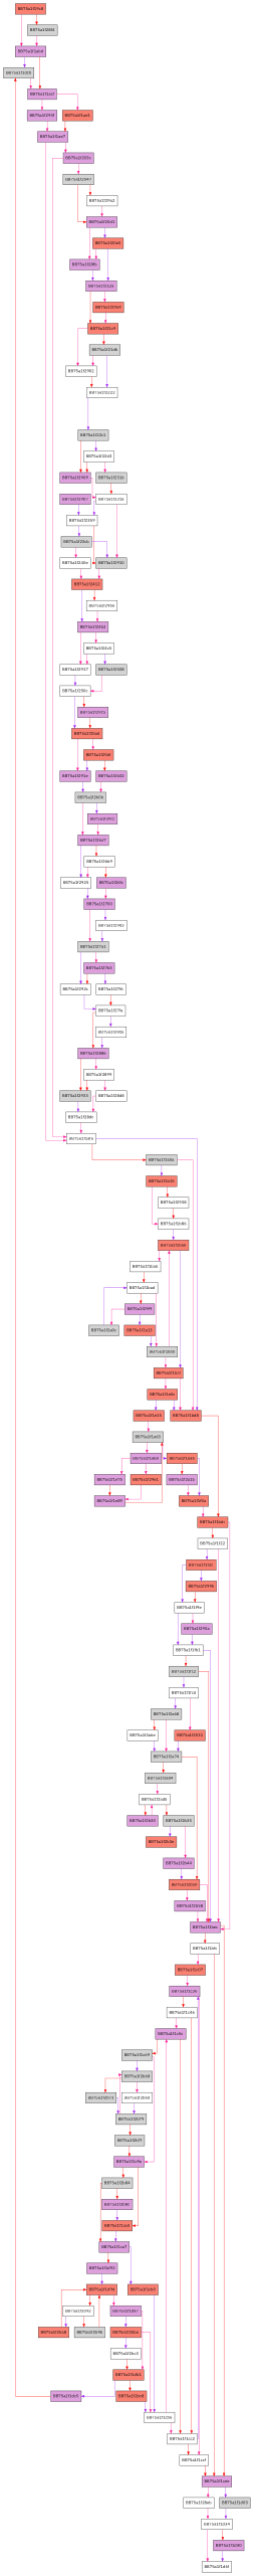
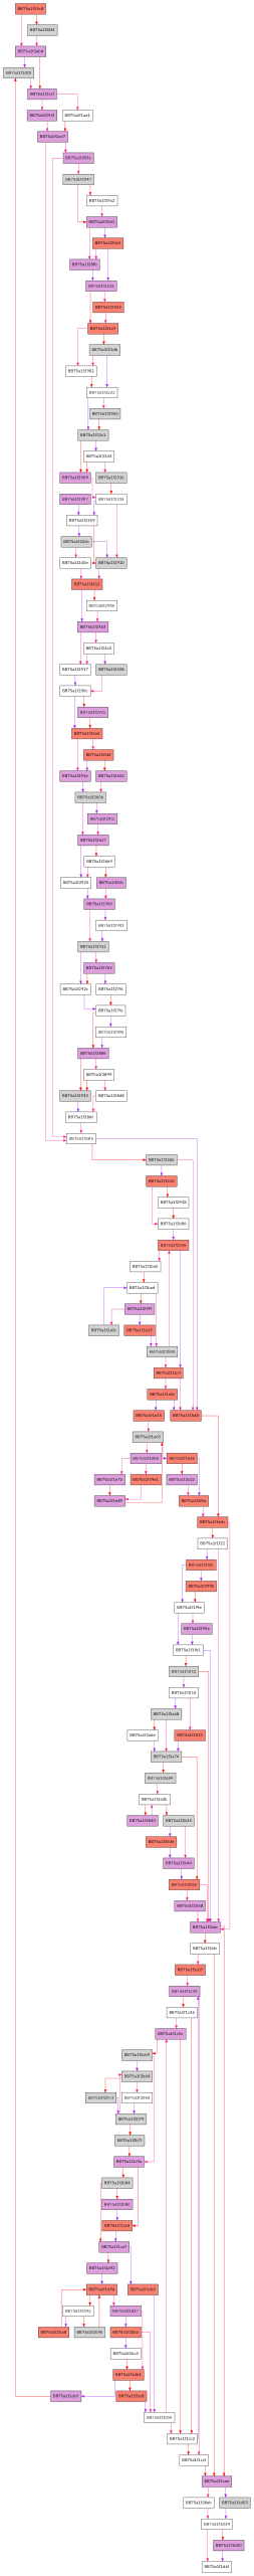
  digraph {
    fontname="IBM Plex Sans"
    splines=ortho
    node [fillcolor=white fontname="IBM Plex Sans" shape=box style=filled]
    edge [color=deeppink fontname="IBM Plex Sans"]
    BB75a1f19c8 [fillcolor=salmon]
    BB75a1f28f4 [fillcolor=lightgrey]
    BB75a1f1abd [fillcolor=plum]
    BB75a1f1dcb [fillcolor=lightgrey]
    BB75a1f1acf [fillcolor=plum]
    BB75a1f293f [fillcolor=plum]
-   BB75a1f1ae1 [fillcolor=salmon]
+   BB75a1f1ae1
    BB75a1f1ae7 [fillcolor=plum]
    BB75a1f203c [fillcolor=plum]
    BB75a1f1afa
    BB75a1f2047 [fillcolor=lightgrey]
    BB75a1f1bd8 [fillcolor=salmon]
    BB75a1f1b0a [fillcolor=lightgrey]
    BB75a1f29a2
    BB75a1f20d1 [fillcolor=plum]
    BB75a1f1bdc [fillcolor=salmon]
    BB75a1f1b15 [fillcolor=salmon]
    BB75a1f1f22
    BB75a1f1bec [fillcolor=plum]
    BB75a1f2938
    BB75a1f1b86
    BB75a1f1ba6 [fillcolor=salmon]
    BB75a1f1bcf [fillcolor=salmon]
    BB75a1f1bab
    BB75a1f1e0c [fillcolor=salmon]
    BB75a1f1bad
    BB75a1f1e15 [fillcolor=salmon]
    BB75a1f29f9 [fillcolor=plum]
    BB75a1f1bbb [fillcolor=lightgrey]
    BB75a1f2a13 [fillcolor=salmon]
    BB75a1f2a0c [fillcolor=lightgrey]
    BB75a1f1e63 [fillcolor=lightgrey]
    BB75a1f1f2d [fillcolor=salmon]
    BB75a1f1cee [fillcolor=plum]
    BB75a1f1bfc
    BB75a1f299b [fillcolor=salmon]
    BB75a1f1f9e
    BB75a1f28eb
    BB75a1f1d03 [fillcolor=lightgrey]
    BB75a1f1c07 [fillcolor=salmon]
    BB75a1f1d34
    BB75a1f1c36 [fillcolor=plum]
    BB75a1f1ccf
    BB75a1f1c46
    BB75a1f1cc2
    BB75a1f1c5d [fillcolor=plum]
    BB75a1f1c69 [fillcolor=lightgrey]
    BB75a1f2b68 [fillcolor=lightgrey]
    BB75a1f1c9a [fillcolor=plum]
    BB75a1f2b73 [fillcolor=lightgrey]
    BB75a1f2b6d
    BB75a1f2b84 [fillcolor=lightgrey]
    BB75a1f1ca4 [fillcolor=salmon]
    BB75a1f2b79 [fillcolor=lightgrey]
    BB75a1f1ca7 [fillcolor=plum]
    BB75a1f2b8d [fillcolor=plum]
    BB75a1f1d92 [fillcolor=plum]
    BB75a1f1cb0 [fillcolor=salmon]
    BB75a1f1d9d [fillcolor=salmon]
    BB75a1f1cb6
    BB75a1f2b92
    BB75a1f1da7 [fillcolor=plum]
    BB75a1f1d6f
    BB75a1f1d40 [fillcolor=plum]
    BB75a1f2ba8 [fillcolor=salmon]
    BB75a1f2b9b [fillcolor=lightgrey]
    BB75a1f2bba [fillcolor=salmon]
    BB75a1f1db1 [fillcolor=salmon]
    BB75a1f2bc3
    BB75a1f2bc8 [fillcolor=salmon]
    BB75a1f1dc5 [fillcolor=plum]
    BB75a1f1ea6 [fillcolor=salmon]
    BB75a1f1e68 [fillcolor=plum]
    BB75a1f2a1b [fillcolor=plum]
    BB75a1f1f0a [fillcolor=salmon]
    BB75a1f29e1 [fillcolor=salmon]
    BB75a1f1e75 [fillcolor=plum]
    BB75a1f1e89 [fillcolor=plum]
    BB75a1f295a [fillcolor=plum]
    BB75a1f1fb1
    BB75a1f1fc2 [fillcolor=lightgrey]
    BB75a1f1fcd
    BB75a1f2a68 [fillcolor=lightgrey]
    BB75a1f2031 [fillcolor=salmon]
    BB75a1f2a74 [fillcolor=lightgrey]
    BB75a1f2a6e
    BB75a1f2b50 [fillcolor=salmon]
    BB75a1f2a84 [fillcolor=lightgrey]
    BB75a1f2b58 [fillcolor=plum]
    BB75a1f2adb
    BB75a1f28fb [fillcolor=plum]
    BB75a1f20e3 [fillcolor=salmon]
    BB75a1f212a [fillcolor=plum]
    BB75a1f29a9 [fillcolor=salmon]
    BB75a1f21c9 [fillcolor=salmon]
    BB75a1f2902
    BB75a1f21db [fillcolor=lightgrey]
    BB75a1f2222
+   BB75a1f29b0 [fillcolor=lightgrey]
    BB75a1f22c1 [fillcolor=lightgrey]
    BB75a1f2909 [fillcolor=plum]
    BB75a1f22d3
    BB75a1f231a
    BB75a1f2316 [fillcolor=lightgrey]
    BB75a1f23b9
    BB75a1f2910 [fillcolor=lightgrey]
    BB75a1f29b7 [fillcolor=plum]
    BB75a1f23cb [fillcolor=lightgrey]
    BB75a1f2412 [fillcolor=salmon]
    BB75a1f240e
    BB75a1f29be
    BB75a1f24b3 [fillcolor=plum]
    BB75a1f2917
    BB75a1f24c5
    BB75a1f250c
    BB75a1f2508 [fillcolor=lightgrey]
    BB75a1f29c5 [fillcolor=plum]
    BB75a1f25ad [fillcolor=salmon]
    BB75a1f291e [fillcolor=plum]
    BB75a1f25bf [fillcolor=salmon]
    BB75a1f2606 [fillcolor=lightgrey]
    BB75a1f2602 [fillcolor=plum]
    BB75a1f29cc [fillcolor=plum]
    BB75a1f26a7 [fillcolor=plum]
    BB75a1f2925
    BB75a1f26b9
    BB75a1f2700 [fillcolor=plum]
    BB75a1f26fc [fillcolor=plum]
    BB75a1f29d3
    BB75a1f27a1 [fillcolor=lightgrey]
    BB75a1f292c
    BB75a1f27b3 [fillcolor=plum]
    BB75a1f27fa
    BB75a1f27f6
    BB75a1f29da
    BB75a1f2886 [fillcolor=plum]
    BB75a1f2933 [fillcolor=lightgrey]
    BB75a1f2899
    BB75a1f28dd
    BB75a1f28d8
    BB75a1f2b35 [fillcolor=lightgrey]
    BB75a1f2b30 [fillcolor=plum]
    BB75a1f2b44 [fillcolor=plum]
    BB75a1f2b3e [fillcolor=salmon]
    BB75a1f2b7f [fillcolor=lightgrey]
    BB75a1f19c8 -> BB75a1f28f4 [color=red]
    BB75a1f19c8 -> BB75a1f1abd
    BB75a1f28f4 -> BB75a1f1abd
    BB75a1f1abd -> BB75a1f1dcb [color=purple]
    BB75a1f1abd -> BB75a1f1acf [color=red]
    BB75a1f1dcb -> BB75a1f1acf
    BB75a1f1acf -> BB75a1f293f
    BB75a1f1acf -> BB75a1f1ae1
    BB75a1f293f -> BB75a1f1ae7
    BB75a1f1ae1 -> BB75a1f1ae7 [color=red]
    BB75a1f1ae7 -> BB75a1f203c
    BB75a1f1ae7 -> BB75a1f1afa
    BB75a1f203c -> BB75a1f1afa
    BB75a1f203c -> BB75a1f2047
    BB75a1f1afa -> BB75a1f1bd8 [color=purple]
    BB75a1f1afa -> BB75a1f1b0a [color=red]
    BB75a1f2047 -> BB75a1f29a2 [color=red]
    BB75a1f2047 -> BB75a1f20d1 [color=red]
    BB75a1f1bd8 -> BB75a1f1bdc [color=red]
    BB75a1f1b0a -> BB75a1f1bd8
    BB75a1f1b0a -> BB75a1f1b15 [color=purple]
    BB75a1f29a2 -> BB75a1f20d1
    BB75a1f20d1 -> BB75a1f28fb
    BB75a1f20d1 -> BB75a1f20e3 [color=purple]
    BB75a1f1bdc -> BB75a1f1f22 [color=red]
    BB75a1f1bdc -> BB75a1f1bec
    BB75a1f1b15 -> BB75a1f2938 [color=red]
    BB75a1f1b15 -> BB75a1f1b86
    BB75a1f1f22 -> BB75a1f1bec
    BB75a1f1f22 -> BB75a1f1f2d [color=purple]
    BB75a1f1bec -> BB75a1f1cee [color=red]
    BB75a1f1bec -> BB75a1f1bfc [color=red]
    BB75a1f2938 -> BB75a1f1b86 [color=red]
    BB75a1f1b86 -> BB75a1f1ba6 [color=purple]
    BB75a1f1ba6 -> BB75a1f1bcf [color=purple]
    BB75a1f1ba6 -> BB75a1f1bab
    BB75a1f1bcf -> BB75a1f1bd8
    BB75a1f1bcf -> BB75a1f1e0c
    BB75a1f1bab -> BB75a1f1bad [color=red]
    BB75a1f1e0c -> BB75a1f1bd8 [color=purple]
    BB75a1f1e0c -> BB75a1f1e15 [color=purple]
    BB75a1f1bad -> BB75a1f29f9 [color=red]
    BB75a1f1bad -> BB75a1f1bbb
    BB75a1f1e15 -> BB75a1f1e63
    BB75a1f29f9 -> BB75a1f2a13 [color=purple]
    BB75a1f29f9 -> BB75a1f2a0c
    BB75a1f1bbb -> BB75a1f1ba6
    BB75a1f1bbb -> BB75a1f1bcf
    BB75a1f2a13 -> BB75a1f1bbb [color=purple]
    BB75a1f2a0c -> BB75a1f1bad [color=purple]
    BB75a1f1e63 -> BB75a1f1ea6 [color=purple]
    BB75a1f1e63 -> BB75a1f1e68
    BB75a1f1f2d -> BB75a1f299b [color=purple]
    BB75a1f1f2d -> BB75a1f1f9e [color=purple]
    BB75a1f1cee -> BB75a1f28eb
    BB75a1f1cee -> BB75a1f1d03 [color=purple]
    BB75a1f1bfc -> BB75a1f1cee [color=red]
    BB75a1f1bfc -> BB75a1f1c07
    BB75a1f299b -> BB75a1f1f9e [color=red]
    BB75a1f1f9e -> BB75a1f295a
    BB75a1f1f9e -> BB75a1f1fb1 [color=purple]
    BB75a1f28eb -> BB75a1f1d34
    BB75a1f1d03 -> BB75a1f1d34 [color=purple]
    BB75a1f1c07 -> BB75a1f1c36
    BB75a1f1d34 -> BB75a1f1d6f
    BB75a1f1d34 -> BB75a1f1d40 [color=red]
    BB75a1f1c36 -> BB75a1f1ccf
    BB75a1f1c36 -> BB75a1f1c46 [color=red]
    BB75a1f1ccf -> BB75a1f1cee [color=red]
    BB75a1f1c46 -> BB75a1f1cc2 [color=red]
    BB75a1f1c46 -> BB75a1f1c5d
    BB75a1f1cc2 -> BB75a1f1c36 [color=purple]
    BB75a1f1cc2 -> BB75a1f1ccf [color=red]
    BB75a1f1c5d -> BB75a1f1cc2 [color=red]
    BB75a1f1c5d -> BB75a1f1c69 [color=red]
    BB75a1f1c69 -> BB75a1f2b68 [color=purple]
    BB75a1f1c69 -> BB75a1f1c9a
    BB75a1f2b68 -> BB75a1f2b73 [color=red]
    BB75a1f2b68 -> BB75a1f2b6d
    BB75a1f1c9a -> BB75a1f2b84 [color=red]
    BB75a1f1c9a -> BB75a1f1ca4 [color=red]
    BB75a1f2b73 -> BB75a1f2b79 [color=purple]
    BB75a1f2b6d -> BB75a1f2b79 [color=purple]
    BB75a1f2b84 -> BB75a1f1ca7 [color=red]
    BB75a1f2b84 -> BB75a1f2b8d [color=red]
    BB75a1f1ca4 -> BB75a1f1ca7 [color=purple]
    BB75a1f2b79 -> BB75a1f2b68
    BB75a1f2b79 -> BB75a1f2b7f [color=red]
    BB75a1f1ca7 -> BB75a1f1d92 [color=red]
    BB75a1f1ca7 -> BB75a1f1cb0 [color=purple]
    BB75a1f2b8d -> BB75a1f1ca4 [color=purple]
    BB75a1f1d92 -> BB75a1f1d9d [color=purple]
    BB75a1f1cb0 -> BB75a1f1cb6 [color=purple]
    BB75a1f1d9d -> BB75a1f2b92 [color=red]
    BB75a1f1d9d -> BB75a1f1da7
    BB75a1f1cb6 -> BB75a1f1cc2
    BB75a1f1cb6 -> BB75a1f1c5d
    BB75a1f2b92 -> BB75a1f2ba8 [color=purple]
    BB75a1f2b92 -> BB75a1f2b9b [color=red]
    BB75a1f1da7 -> BB75a1f2bba [color=purple]
    BB75a1f1da7 -> BB75a1f1db1
    BB75a1f1d40 -> BB75a1f1d6f [color=purple]
    BB75a1f2ba8 -> BB75a1f1d9d [color=red]
    BB75a1f2b9b -> BB75a1f1d9d [color=red]
    BB75a1f2bba -> BB75a1f1cb6
    BB75a1f2bba -> BB75a1f2bc3 [color=purple]
    BB75a1f1db1 -> BB75a1f2bc8 [color=red]
    BB75a1f1db1 -> BB75a1f1dc5 [color=purple]
    BB75a1f2bc3 -> BB75a1f1db1 [color=red]
    BB75a1f2bc8 -> BB75a1f1cb6 [color=purple]
    BB75a1f1dc5 -> BB75a1f1dcb [color=red]
    BB75a1f1ea6 -> BB75a1f2a1b [color=red]
    BB75a1f1ea6 -> BB75a1f1f0a [color=purple]
    BB75a1f1e68 -> BB75a1f29e1
    BB75a1f1e68 -> BB75a1f1e75
    BB75a1f2a1b -> BB75a1f1f0a
    BB75a1f1f0a -> BB75a1f1bdc
    BB75a1f29e1 -> BB75a1f1e89
    BB75a1f1e75 -> BB75a1f1e89 [color=red]
    BB75a1f1e89 -> BB75a1f1e63 [color=red]
    BB75a1f295a -> BB75a1f1fb1 [color=purple]
    BB75a1f1fb1 -> BB75a1f1bec [color=purple]
    BB75a1f1fb1 -> BB75a1f1fc2 [color=red]
    BB75a1f1fc2 -> BB75a1f1bec [color=red]
    BB75a1f1fc2 -> BB75a1f1fcd [color=purple]
    BB75a1f1fcd -> BB75a1f2a68 [color=purple]
    BB75a1f1fcd -> BB75a1f2031
    BB75a1f2a68 -> BB75a1f2a74
    BB75a1f2a68 -> BB75a1f2a6e [color=red]
    BB75a1f2031 -> BB75a1f2a74 [color=purple]
    BB75a1f2a74 -> BB75a1f2b50 [color=red]
    BB75a1f2a74 -> BB75a1f2a84 [color=red]
    BB75a1f2a6e -> BB75a1f2a74 [color=purple]
    BB75a1f2b50 -> BB75a1f1bec
    BB75a1f2b50 -> BB75a1f2b58
    BB75a1f2a84 -> BB75a1f2adb
    BB75a1f2b58 -> BB75a1f1bec
    BB75a1f2adb -> BB75a1f2b35 [color=red]
    BB75a1f2adb -> BB75a1f2b30 [color=red]
    BB75a1f28fb -> BB75a1f212a [color=purple]
    BB75a1f20e3 -> BB75a1f28fb
    BB75a1f20e3 -> BB75a1f212a [color=purple]
    BB75a1f212a -> BB75a1f29a9
    BB75a1f212a -> BB75a1f21c9 [color=red]
    BB75a1f29a9 -> BB75a1f21c9
    BB75a1f21c9 -> BB75a1f2902
    BB75a1f21c9 -> BB75a1f21db [color=red]
    BB75a1f2902 -> BB75a1f2222 [color=red]
    BB75a1f21db -> BB75a1f2902
    BB75a1f21db -> BB75a1f2222 [color=purple]
+   BB75a1f2222 -> BB75a1f29b0
    BB75a1f2222 -> BB75a1f22c1 [color=purple]
+   BB75a1f29b0 -> BB75a1f22c1 [color=red]
    BB75a1f22c1 -> BB75a1f2909 [color=red]
    BB75a1f22c1 -> BB75a1f22d3 [color=purple]
    BB75a1f2909 -> BB75a1f231a
    BB75a1f22d3 -> BB75a1f2909 [color=red]
    BB75a1f22d3 -> BB75a1f2316
    BB75a1f231a -> BB75a1f23b9 [color=purple]
    BB75a1f231a -> BB75a1f2910
    BB75a1f2316 -> BB75a1f231a [color=red]
    BB75a1f23b9 -> BB75a1f2910 [color=red]
    BB75a1f23b9 -> BB75a1f23cb [color=purple]
    BB75a1f2910 -> BB75a1f2412
    BB75a1f29b7 -> BB75a1f23b9 [color=purple]
    BB75a1f23cb -> BB75a1f2910 [color=purple]
    BB75a1f23cb -> BB75a1f240e
    BB75a1f2412 -> BB75a1f29be [color=red]
    BB75a1f2412 -> BB75a1f24b3 [color=purple]
    BB75a1f240e -> BB75a1f2412
    BB75a1f29be -> BB75a1f24b3
    BB75a1f24b3 -> BB75a1f2917
    BB75a1f24b3 -> BB75a1f24c5
    BB75a1f2917 -> BB75a1f250c [color=purple]
    BB75a1f24c5 -> BB75a1f2917
    BB75a1f24c5 -> BB75a1f2508 [color=purple]
    BB75a1f250c -> BB75a1f29c5 [color=red]
    BB75a1f250c -> BB75a1f25ad [color=purple]
    BB75a1f2508 -> BB75a1f250c
    BB75a1f29c5 -> BB75a1f25ad [color=red]
    BB75a1f25ad -> BB75a1f291e
    BB75a1f25ad -> BB75a1f25bf
    BB75a1f291e -> BB75a1f2606 [color=purple]
    BB75a1f25bf -> BB75a1f291e [color=purple]
    BB75a1f25bf -> BB75a1f2602 [color=red]
    BB75a1f2606 -> BB75a1f29cc [color=purple]
    BB75a1f2606 -> BB75a1f26a7
    BB75a1f2602 -> BB75a1f2606
    BB75a1f29cc -> BB75a1f26a7
    BB75a1f26a7 -> BB75a1f2925 [color=purple]
    BB75a1f26a7 -> BB75a1f26b9 [color=red]
    BB75a1f2925 -> BB75a1f2700 [color=purple]
    BB75a1f26b9 -> BB75a1f2925
    BB75a1f26b9 -> BB75a1f26fc [color=red]
    BB75a1f2700 -> BB75a1f29d3 [color=purple]
    BB75a1f2700 -> BB75a1f27a1
    BB75a1f26fc -> BB75a1f2700
    BB75a1f29d3 -> BB75a1f27a1 [color=purple]
    BB75a1f27a1 -> BB75a1f292c [color=purple]
    BB75a1f27a1 -> BB75a1f27b3
    BB75a1f292c -> BB75a1f27fa [color=purple]
    BB75a1f27b3 -> BB75a1f292c [color=red]
    BB75a1f27b3 -> BB75a1f27f6 [color=purple]
    BB75a1f27fa -> BB75a1f29da [color=purple]
    BB75a1f27fa -> BB75a1f2886 [color=red]
    BB75a1f27f6 -> BB75a1f27fa [color=red]
    BB75a1f29da -> BB75a1f2886 [color=purple]
    BB75a1f2886 -> BB75a1f2933 [color=red]
    BB75a1f2886 -> BB75a1f2899
    BB75a1f2933 -> BB75a1f28dd [color=purple]
    BB75a1f2899 -> BB75a1f2933 [color=red]
    BB75a1f2899 -> BB75a1f28d8
    BB75a1f28dd -> BB75a1f1afa
    BB75a1f28d8 -> BB75a1f28dd
    BB75a1f2b35 -> BB75a1f2b44
    BB75a1f2b35 -> BB75a1f2b3e [color=purple]
    BB75a1f2b30 -> BB75a1f2adb
    BB75a1f2b44 -> BB75a1f2b50 [color=purple]
+   BB75a1f2b3e -> BB75a1f2b44 [color=purple]
    BB75a1f2b7f -> BB75a1f1c9a [color=red]
  }
